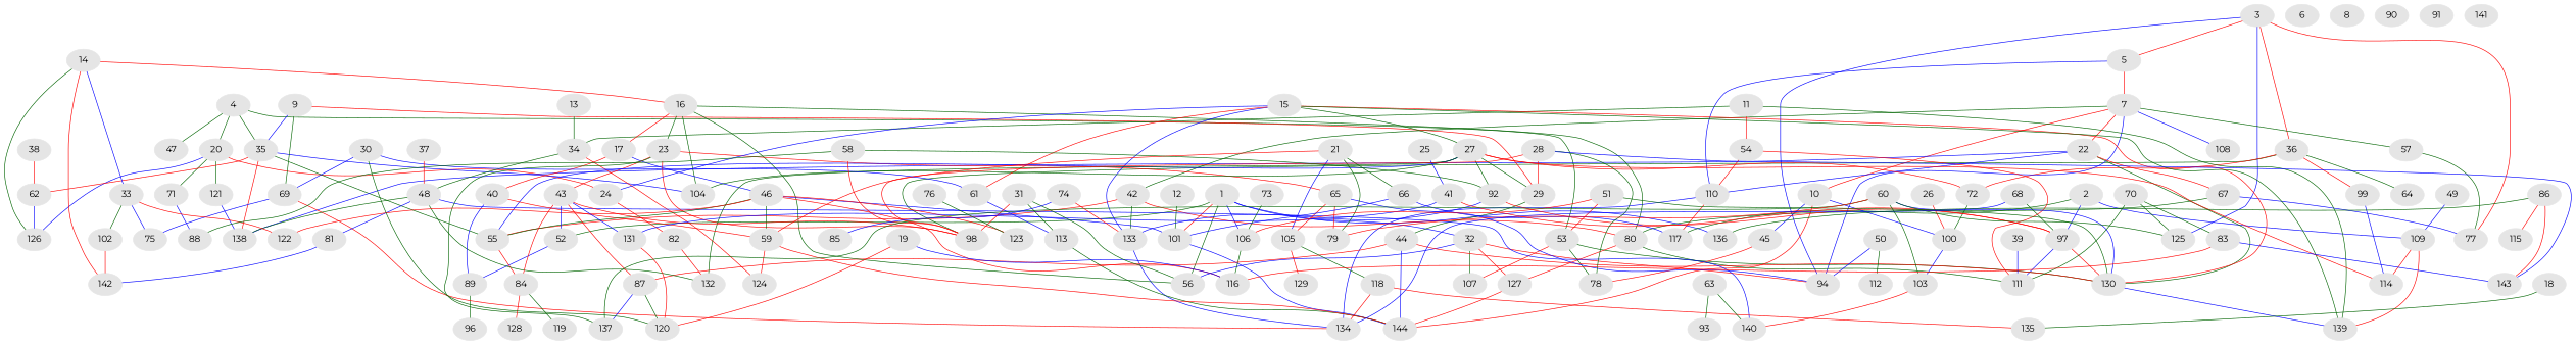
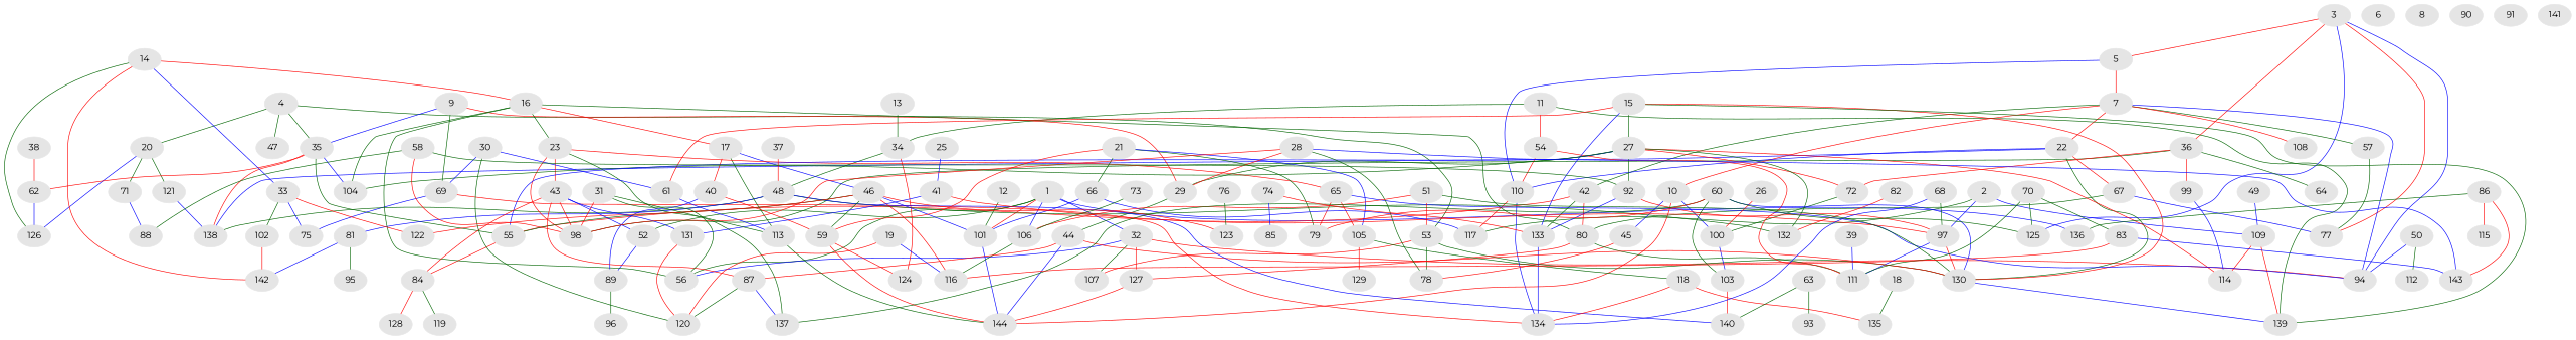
  graph {
    fontname=Montserrat
    node [color=gray90 fontname=Montserrat style=filled]
    edge [color=red fontname=Montserrat]
    1
    32
    52
    56
    101
    106
    136
    94
    107
    127
    89
    144
    116
    2
    97
    109
    117
    130
    111
    139
    114
    3
    5
    36
    77
    125
    7
    110
    98
    72
    64
    99
    4
    20
    35
    47
    53
    126
-   24
    71
    121
    104
    138
    55
    62
    78
    10
    22
    42
    57
    108
    134
    6
    45
    100
    67
    133
    80
    8
    9
    29
    69
    44
    75
    103
    11
    34
    54
    48
    124
    12
    13
    14
    16
    33
    142
    17
    23
    102
    122
    15
    27
    61
    82
    92
    132
    113
    40
    46
    43
    65
    137
    59
    123
    18
    135
    19
    120
    88
    21
    66
    79
    105
    118
    129
    131
    84
    87
    25
    41
    26
    28
    143
    30
    31
    81
    140
    37
    38
    39
    96
    119
    128
+   95
    49
    50
    112
    51
    58
    60
    63
    93
    68
    70
    83
    73
    74
    85
    76
    86
    115
    90
    91
    141
    1 -- 32 [color=blue]
    1 -- 52 [color=darkgreen]
    1 -- 56 [color=darkgreen]
    1 -- 101
    1 -- 106 [color=blue]
    1 -- 136 [color=blue]
    32 -- 56 [color=blue]
    32 -- 94
    32 -- 107 [color=darkgreen]
    32 -- 127
    52 -- 89 [color=blue]
    101 -- 144 [color=blue]
    106 -- 116 [color=darkgreen]
    127 -- 144
    89 -- 96 [color=darkgreen]
    2 -- 97 [color=blue]
    2 -- 109 [color=blue]
    2 -- 117 [color=darkgreen]
    97 -- 130
    97 -- 111 [color=blue]
    109 -- 139
    109 -- 114
    130 -- 139 [color=blue]
    3 -- 94 [color=blue]
    3 -- 5
    3 -- 36
    3 -- 77
    3 -- 125 [color=blue]
    5 -- 7
    5 -- 110 [color=blue]
    36 -- 98 [color=darkgreen]
    36 -- 72
    36 -- 64 [color=darkgreen]
    36 -- 99
    7 -- 94 [color=blue]
    7 -- 10
    7 -- 22
    7 -- 42 [color=darkgreen]
    7 -- 57 [color=darkgreen]
-   7 -- 108 [color=blue]
+   7 -- 108
    110 -- 117
    110 -- 134 [color=blue]
    72 -- 100 [color=darkgreen]
    99 -- 114 [color=blue]
    4 -- 20 [color=darkgreen]
    4 -- 35 [color=darkgreen]
    4 -- 47 [color=darkgreen]
    4 -- 53 [color=darkgreen]
    20 -- 126 [color=blue]
-   20 -- 24
    20 -- 71 [color=darkgreen]
    20 -- 121 [color=darkgreen]
    35 -- 104 [color=blue]
    35 -- 138
    35 -- 55 [color=darkgreen]
    35 -- 62
    53 -- 107
    53 -- 130 [color=darkgreen]
    53 -- 78 [color=darkgreen]
-   24 -- 82
    71 -- 88 [color=blue]
    121 -- 138 [color=blue]
    55 -- 84
    62 -- 126 [color=blue]
    10 -- 144
    10 -- 45 [color=blue]
    10 -- 100 [color=blue]
    22 -- 130 [color=darkgreen]
    22 -- 110 [color=blue]
    22 -- 138 [color=blue]
    22 -- 67
    42 -- 55
    42 -- 133 [color=darkgreen]
    42 -- 80
    57 -- 77 [color=darkgreen]
    45 -- 78
    100 -- 103 [color=blue]
    67 -- 77 [color=blue]
    67 -- 80 [color=darkgreen]
    133 -- 134 [color=blue]
    80 -- 127
    80 -- 111 [color=darkgreen]
    9 -- 35 [color=blue]
    9 -- 29
    9 -- 69 [color=darkgreen]
    29 -- 44 [color=darkgreen]
    69 -- 134
    69 -- 75 [color=blue]
    44 -- 144 [color=blue]
    44 -- 130
    44 -- 87
    103 -- 140
    11 -- 139 [color=darkgreen]
    11 -- 34 [color=darkgreen]
    11 -- 54
    34 -- 48 [color=darkgreen]
    34 -- 124
    54 -- 111
    54 -- 110
    48 -- 138 [color=darkgreen]
    48 -- 132 [color=darkgreen]
    48 -- 81 [color=blue]
    48 -- 140 [color=blue]
    12 -- 101 [color=darkgreen]
    13 -- 34 [color=darkgreen]
    14 -- 126 [color=darkgreen]
    14 -- 16
    14 -- 33 [color=blue]
    14 -- 142
    16 -- 56 [color=darkgreen]
    16 -- 104 [color=darkgreen]
    16 -- 80 [color=darkgreen]
    16 -- 17
    16 -- 23 [color=darkgreen]
    33 -- 75 [color=blue]
    33 -- 102 [color=darkgreen]
    33 -- 122
+   17 -- 113 [color=darkgreen]
    17 -- 40
    17 -- 46 [color=blue]
    23 -- 98
    23 -- 43
    23 -- 65
    23 -- 137 [color=darkgreen]
    102 -- 142
    15 -- 130
    15 -- 139 [color=darkgreen]
-   15 -- 24 [color=blue]
    15 -- 133 [color=blue]
    15 -- 27 [color=darkgreen]
    15 -- 61
    27 -- 114
    27 -- 72
    27 -- 104 [color=darkgreen]
    27 -- 55 [color=blue]
    27 -- 29 [color=darkgreen]
    27 -- 92 [color=darkgreen]
    27 -- 132 [color=darkgreen]
    61 -- 113 [color=blue]
    82 -- 132
    92 -- 97
    92 -- 133 [color=blue]
    113 -- 144 [color=darkgreen]
    40 -- 89 [color=blue]
    40 -- 59
    46 -- 101 [color=blue]
    46 -- 116
    46 -- 55 [color=darkgreen]
    46 -- 122
    46 -- 59 [color=darkgreen]
    46 -- 123
    43 -- 52 [color=blue]
    43 -- 98
    43 -- 131 [color=blue]
    43 -- 84
    43 -- 87
    65 -- 94 [color=blue]
    65 -- 79
    65 -- 105
    59 -- 144
    59 -- 124
    18 -- 135 [color=darkgreen]
    19 -- 116 [color=blue]
    19 -- 120
    21 -- 59
    21 -- 66 [color=darkgreen]
    21 -- 79 [color=darkgreen]
    21 -- 105 [color=blue]
    66 -- 101 [color=blue]
    66 -- 117 [color=blue]
    105 -- 118 [color=darkgreen]
    105 -- 129
    118 -- 134
    118 -- 135
    131 -- 120
    84 -- 119 [color=darkgreen]
    84 -- 128
    87 -- 137 [color=blue]
    87 -- 120 [color=darkgreen]
    25 -- 41 [color=blue]
    41 -- 97
    41 -- 131 [color=blue]
    26 -- 100
    28 -- 98
    28 -- 78 [color=darkgreen]
    28 -- 29
    28 -- 143 [color=blue]
    30 -- 69 [color=blue]
    30 -- 61 [color=blue]
    30 -- 120 [color=darkgreen]
    31 -- 56 [color=darkgreen]
    31 -- 98
    31 -- 113 [color=darkgreen]
    81 -- 142 [color=blue]
+   81 -- 95 [color=darkgreen]
    37 -- 48
    38 -- 62
    39 -- 111 [color=blue]
    49 -- 109 [color=blue]
    50 -- 94 [color=blue]
    50 -- 112 [color=darkgreen]
    51 -- 106
    51 -- 130 [color=darkgreen]
    51 -- 53
    58 -- 98
    58 -- 92 [color=darkgreen]
    58 -- 88 [color=darkgreen]
    60 -- 130 [color=blue]
    60 -- 125 [color=darkgreen]
    60 -- 103 [color=darkgreen]
    60 -- 137 [color=darkgreen]
    60 -- 79
    63 -- 140 [color=darkgreen]
    63 -- 93 [color=darkgreen]
    68 -- 97 [color=darkgreen]
    68 -- 134 [color=blue]
    70 -- 111 [color=darkgreen]
    70 -- 125 [color=darkgreen]
    70 -- 83 [color=darkgreen]
    83 -- 116
    83 -- 143 [color=blue]
    73 -- 106 [color=darkgreen]
    74 -- 133
    74 -- 85 [color=blue]
    76 -- 123 [color=darkgreen]
    86 -- 136 [color=darkgreen]
    86 -- 143
    86 -- 115
  }
